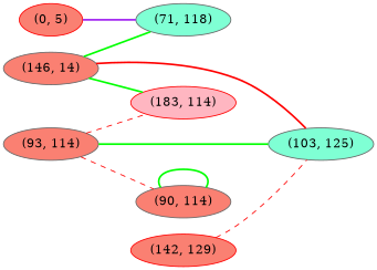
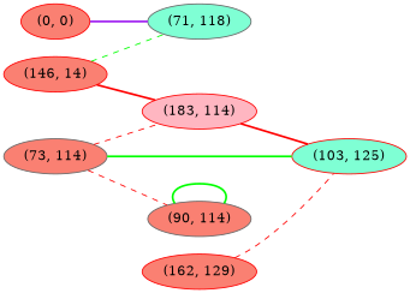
  graph {
    rankdir=LR
    node [color=red fillcolor=salmon style=filled]
    edge [color=red style=bold weight=1]
    n1 [color=gray40 fillcolor=aquamarine label="(71, 118)"]
-   "(0, 0)" [label="(0, 5)"]
-   "(93, 114)" [color=gray40]
+   "(0, 0)"
+   "(93, 114)" [color=gray40 label="(73, 114)"]
    n4 [fillcolor=lightpink label="(183, 114)"]
-   "(103, 125)" [color=gray40 fillcolor=aquamarine]
+   "(103, 125)" [fillcolor=aquamarine]
    "(90, 114)" [color=gray40]
-   "(162, 129)" [label="(142, 129)"]
-   "(146, 14)" [color=gray40]
+   "(162, 129)"
+   "(146, 14)"
    "(0, 0)" -- n1 [color=purple weight=4]
    "(93, 114)" -- n4 [style=dashed]
    "(93, 114)" -- "(103, 125)" [color=green weight=2]
    "(93, 114)" -- "(90, 114)" [style=dashed]
-   "(146, 14)" -- "(103, 125)"
+   n4 -- "(103, 125)"
    "(90, 114)" -- "(90, 114)" [color=green weight=2]
    "(162, 129)" -- "(103, 125)" [style=dashed]
-   "(146, 14)" -- n1 [color=green weight=2]
-   "(146, 14)" -- n4 [color=green weight=2]
+   "(146, 14)" -- n1 [color=green style=dashed weight=2]
+   "(146, 14)" -- n4 [weight=2]
  }
